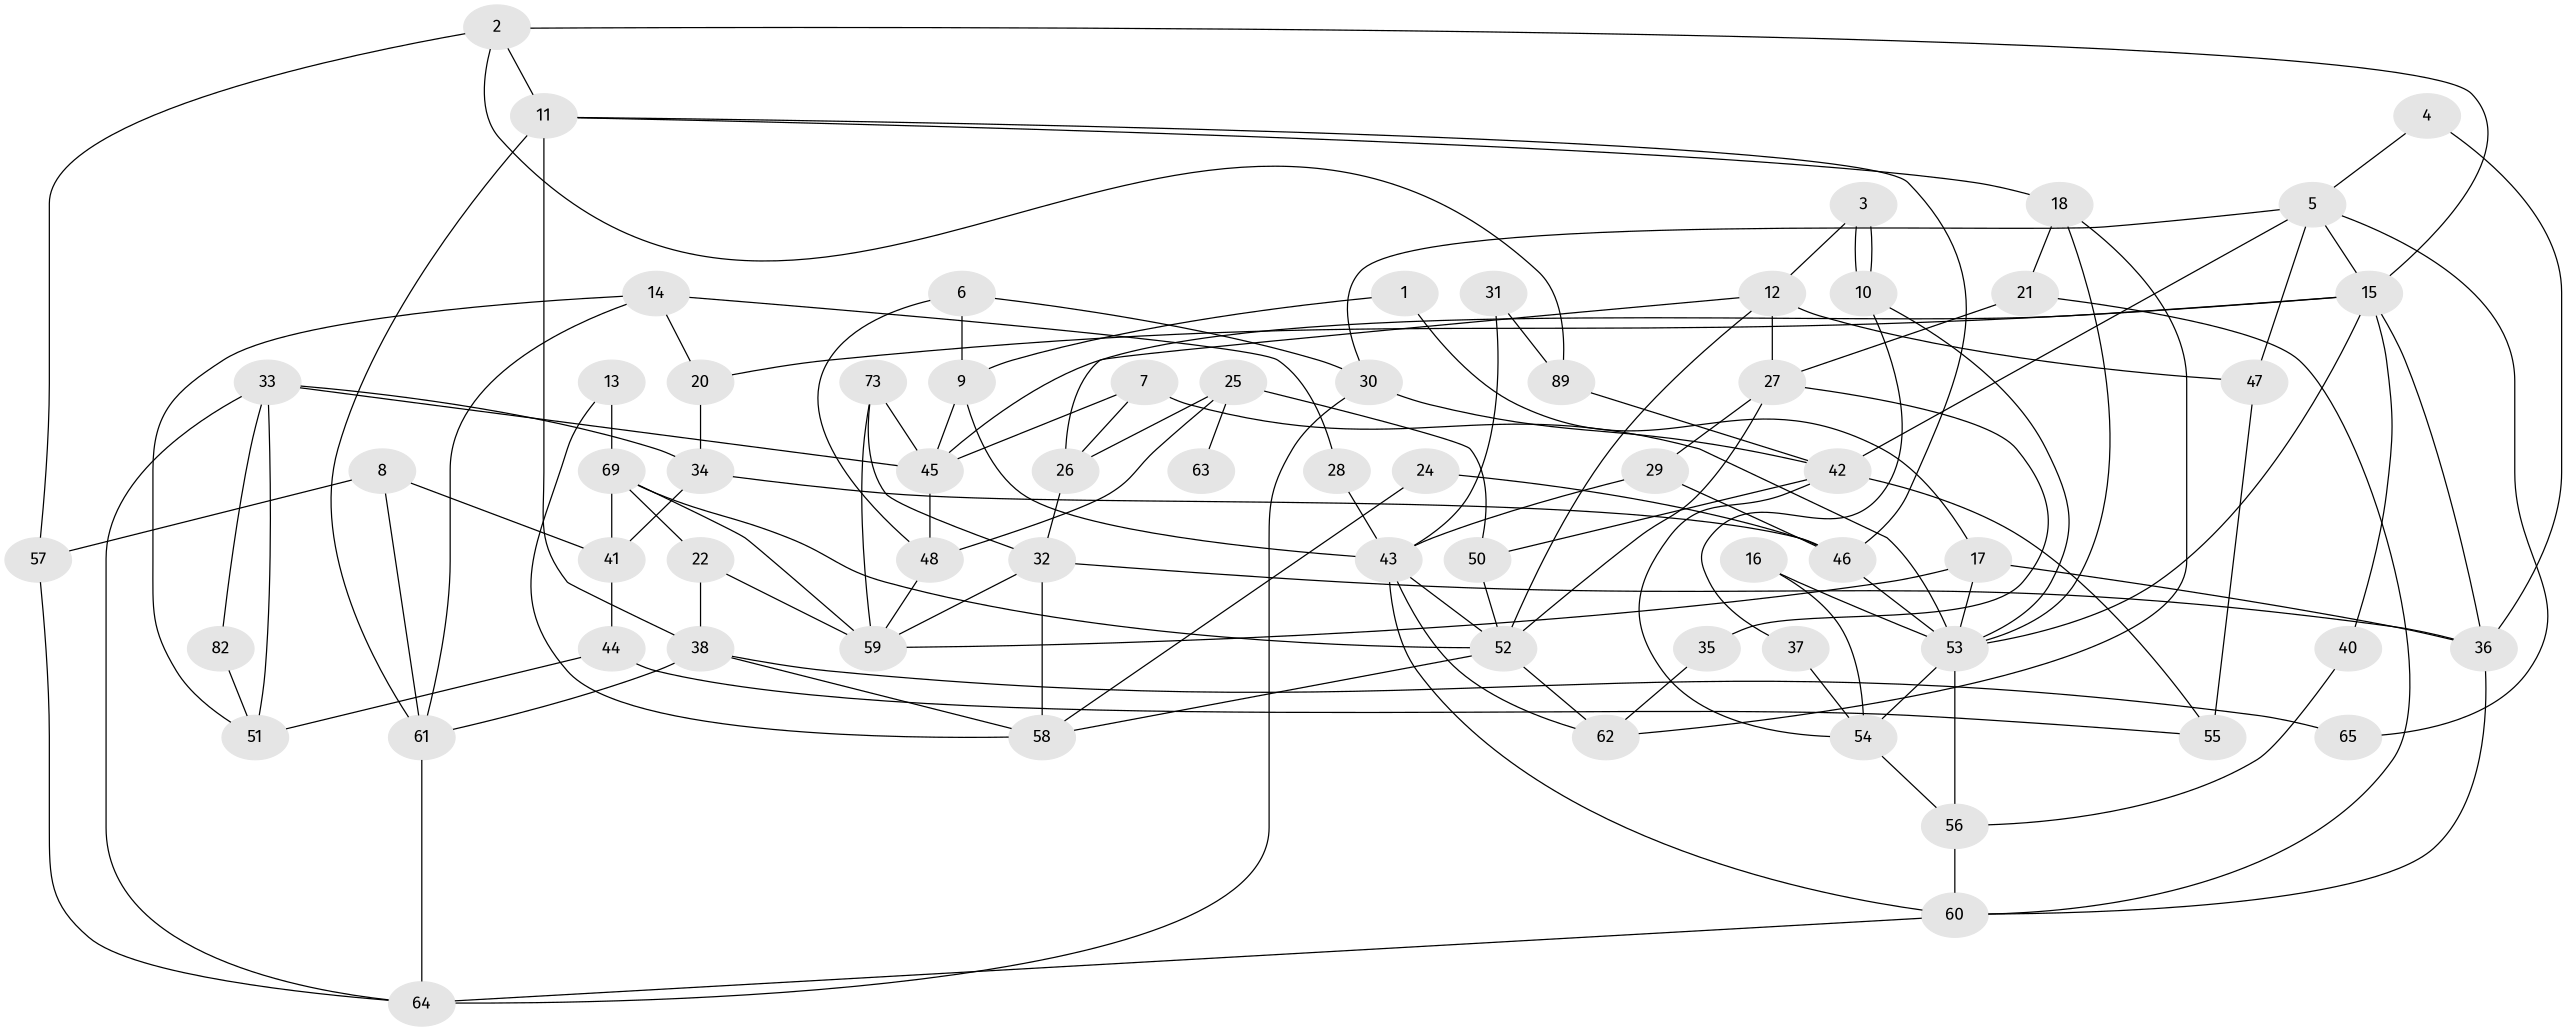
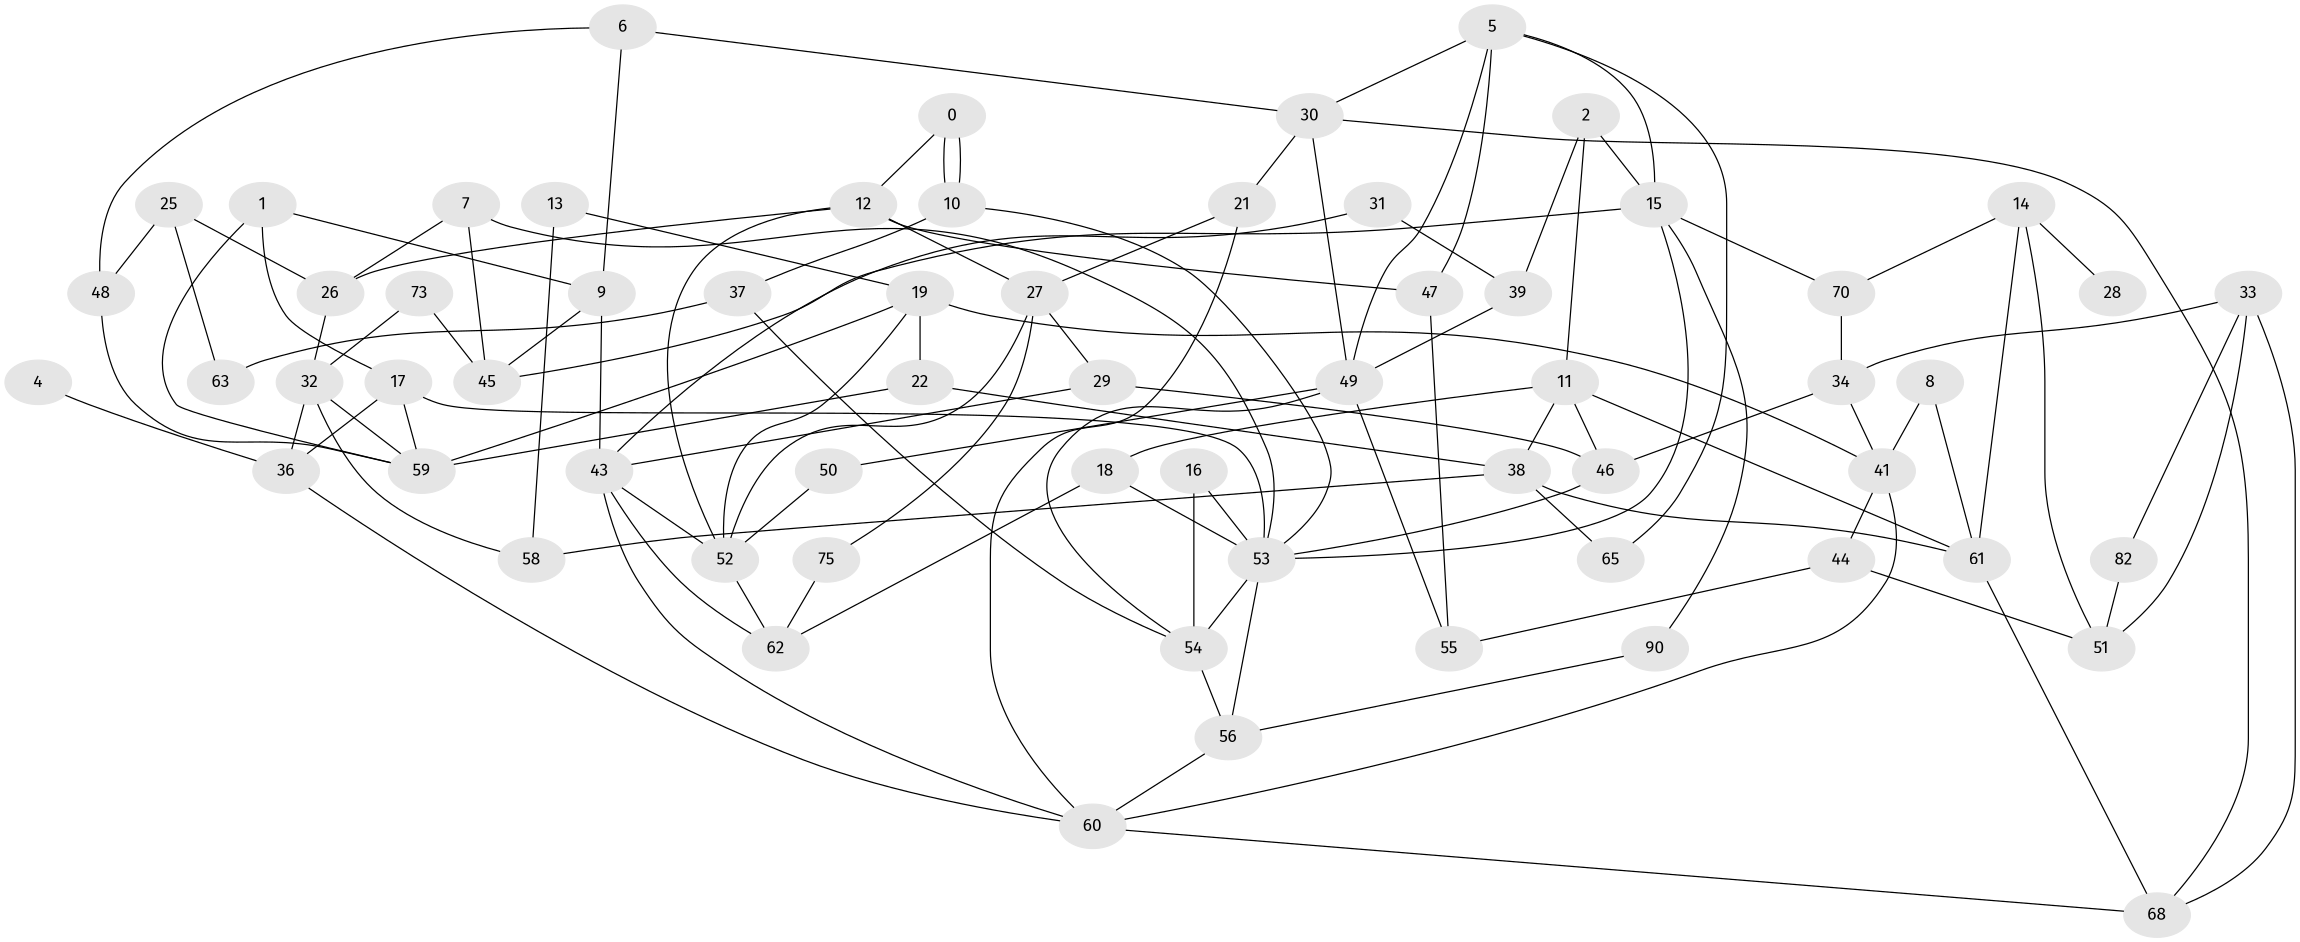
  graph {
    fontname="Fira Sans"
    node [color=gray90 fontname="Fira Sans" style=filled]
    edge [fontname="Fira Sans"]
    1
    9
    17
    45
    43
    36
    53
    59
    2
    11
    15
-   39 [label=89]
-   57
+   39
    61
    18
    38
    46
-   20
-   40
-   49 [label=42]
-   64
-   3
+   20 [label=70]
+   40 [label=90]
+   49
+   64 [label=68]
+   3 [label=0]
    10
    12
    37
    47
    26
    27
    52
    4
    5
    30
    65
    60
    55
    54
    50
    6
    48
    7
    32
    56
    8
    41
    44
    62
    63
    21
    58
    29
-   35
+   35 [label=75]
    13
-   19 [label=69]
+   19
    22
    14
    28
    51
    34
    16
    n60 [label=73]
-   24
    25
    31
    33
    n65 [label=82]
    1 -- 9
    1 -- 17
    9 -- 45
    9 -- 43
    17 -- 36
    17 -- 53
    17 -- 59
-   45 -- 48
    43 -- 52
    43 -- 60
    43 -- 62
    36 -- 60
    53 -- 54
    53 -- 56
    2 -- 11
    2 -- 15
    2 -- 39
-   2 -- 57
    11 -- 61
    11 -- 18
    11 -- 38
    11 -- 46
    15 -- 45
-   15 -- 36
    15 -- 53
    15 -- 20
    15 -- 40
    39 -- 49
-   57 -- 64
    61 -- 64
    18 -- 53
    18 -- 62
-   18 -- 21
+   30 -- 21
    38 -- 61
    38 -- 65
    38 -- 58
    46 -- 53
    20 -- 34
    40 -- 56
    49 -- 55
    49 -- 54
    49 -- 50
    3 -- 10
    3 -- 10
    3 -- 12
    10 -- 53
    10 -- 37
    12 -- 47
    12 -- 26
    12 -- 27
    12 -- 52
    37 -- 54
+   37 -- 63
    47 -- 55
    26 -- 32
    27 -- 52
    27 -- 29
    27 -- 35
    52 -- 62
-   52 -- 58
    4 -- 36
-   4 -- 5
    5 -- 15
    5 -- 49
    5 -- 47
    5 -- 30
    5 -- 65
    30 -- 49
    30 -- 64
    60 -- 64
    54 -- 56
    50 -- 52
    6 -- 9
    6 -- 30
    6 -- 48
    48 -- 59
    7 -- 45
    7 -- 53
    7 -- 26
    32 -- 36
    32 -- 59
    32 -- 58
    56 -- 60
-   8 -- 57
    8 -- 61
    8 -- 41
+   41 -- 60
    41 -- 44
    44 -- 55
    44 -- 51
    21 -- 27
    21 -- 60
    29 -- 43
    29 -- 46
    35 -- 62
    13 -- 58
    13 -- 19
    19 -- 59
    19 -- 52
    19 -- 41
    19 -- 22
    22 -- 59
    22 -- 38
    14 -- 61
    14 -- 20
    14 -- 28
    14 -- 51
-   28 -- 43
    34 -- 46
    34 -- 41
    16 -- 53
    16 -- 54
    n60 -- 45
-   n60 -- 59
+   1 -- 59
    n60 -- 32
-   24 -- 46
-   24 -- 58
    25 -- 26
-   25 -- 50
    25 -- 48
    25 -- 63
    31 -- 43
    31 -- 39
-   33 -- 45
    33 -- 64
    33 -- 51
    33 -- 34
    33 -- n65
    n65 -- 51
  }
